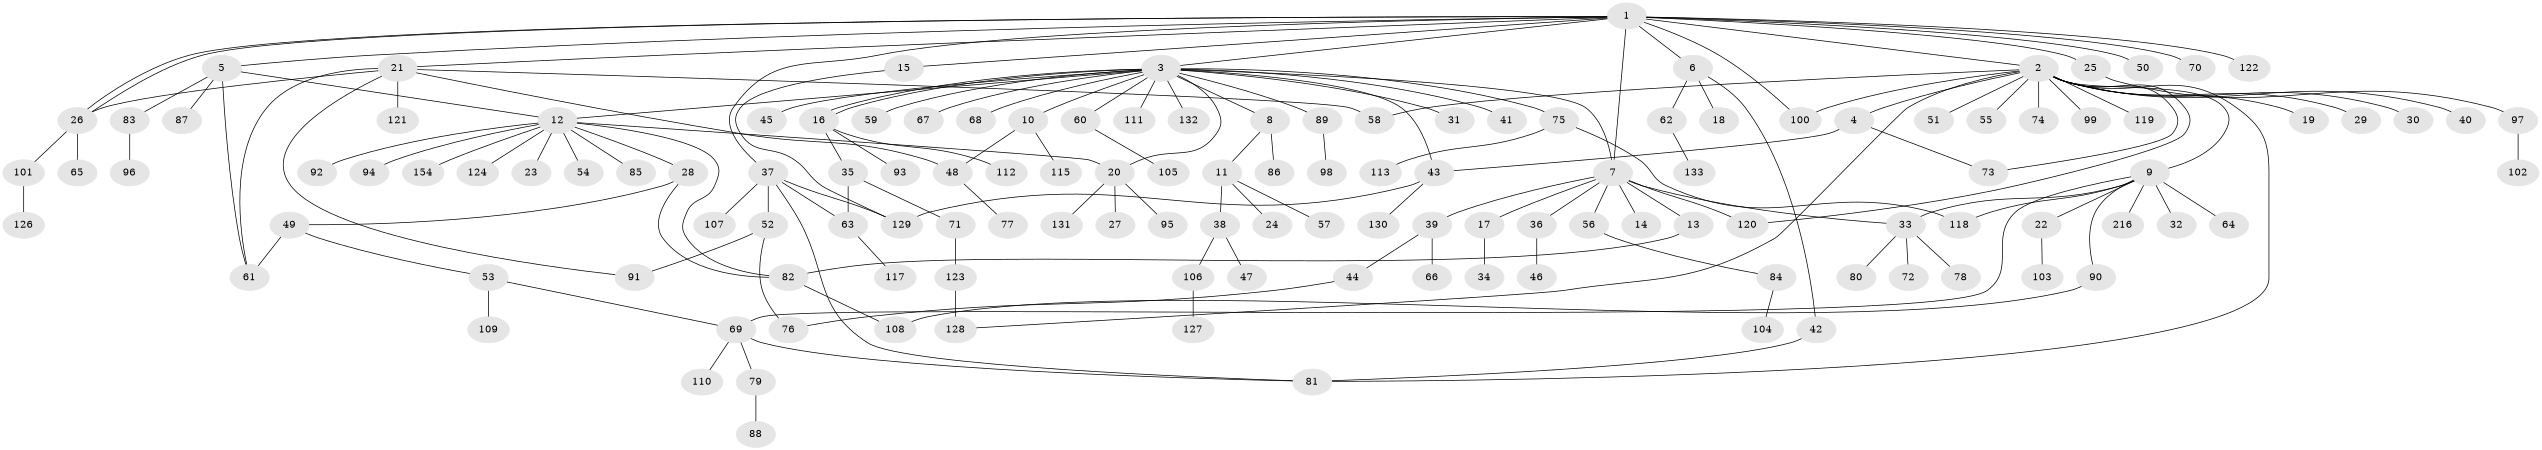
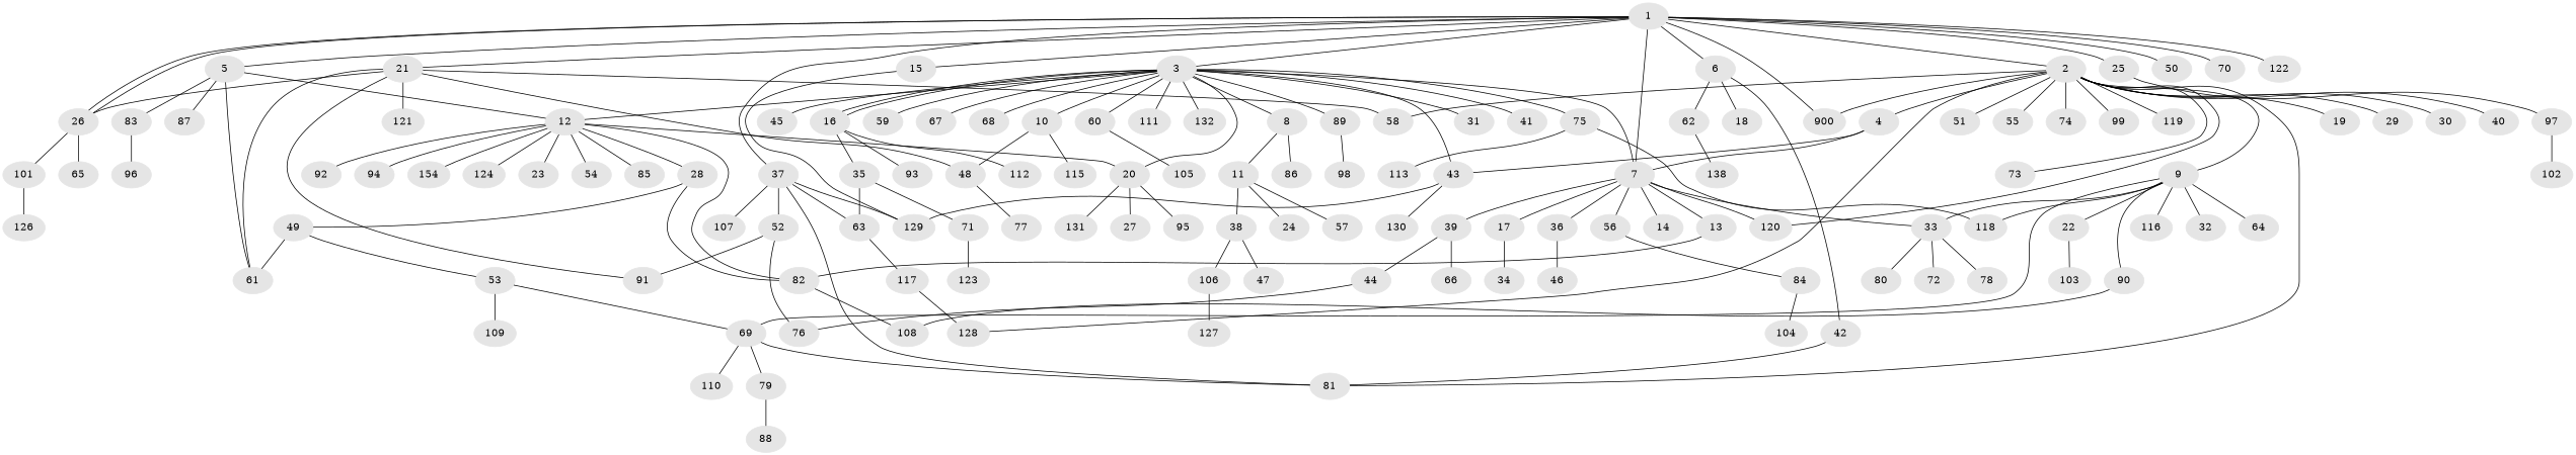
  graph {
    node [color=gray90 style=filled]
    1
    2
    3
    5
    6
    7
    15
    21
    25
    26
    37
    50
    70
-   100
+   100 [label=900]
    122
    4
    9
    19
    29
    30
    40
    51
    55
    58
    73
    74
    81
    99
    119
    120
    128
    8
    10
    12
    16
    20
    31
    41
    43
    45
    59
    60
    67
    68
    75
    89
    111
    132
    61
    83
    87
    18
    42
    62
    13
    14
    17
    33
    36
    39
    56
    129
    48
    91
    121
    97
    65
    101
    63
    52
    107
    22
    32
    64
    69
    90
-   116 [label=216]
+   116
    118
    102
    11
    86
    115
    23
    28
    54
    82
    85
    92
    94
    n90 [label=154]
    124
    35
    93
    112
    27
    95
    131
    130
    105
    113
    98
    96
-   133
+   133 [label=138]
    34
    72
    78
    80
    46
    44
    66
    84
    24
    38
    57
    103
    79
    110
    108
    77
    47
    106
    49
    71
    126
    53
    117
    123
    76
    127
    109
    104
    88
    1 -- 2
    1 -- 3
    1 -- 5
    1 -- 6
    1 -- 7
    1 -- 15
    1 -- 21
    1 -- 25
    1 -- 26
    1 -- 26
    1 -- 37
    1 -- 50
    1 -- 70
    1 -- 100
    1 -- 122
    2 -- 100
    2 -- 4
    2 -- 9
    2 -- 19
    2 -- 29
    2 -- 30
    2 -- 40
    2 -- 51
    2 -- 55
    2 -- 58
    2 -- 73
    2 -- 74
    2 -- 81
    2 -- 99
    2 -- 119
    2 -- 120
    2 -- 128
    3 -- 7
    3 -- 8
    3 -- 10
    3 -- 12
    3 -- 16
    3 -- 16
    3 -- 20
    3 -- 31
    3 -- 41
    3 -- 43
    3 -- 45
    3 -- 59
    3 -- 60
    3 -- 67
    3 -- 68
    3 -- 75
    3 -- 89
    3 -- 111
    3 -- 132
    5 -- 12
    5 -- 61
    5 -- 83
    5 -- 87
    6 -- 18
    6 -- 42
    6 -- 62
    7 -- 120
    7 -- 13
    7 -- 14
    7 -- 17
    7 -- 33
    7 -- 36
    7 -- 39
    7 -- 56
    15 -- 129
    21 -- 26
    21 -- 58
    21 -- 61
    21 -- 48
    21 -- 91
    21 -- 121
    25 -- 97
    26 -- 65
    26 -- 101
    37 -- 81
    37 -- 129
    37 -- 63
    37 -- 52
    37 -- 107
-   4 -- 73
+   4 -- 7
    4 -- 43
    9 -- 33
    9 -- 22
    9 -- 32
    9 -- 64
    9 -- 69
    9 -- 90
    9 -- 116
    9 -- 118
    8 -- 11
    8 -- 86
    10 -- 48
    10 -- 115
    12 -- 20
    12 -- 23
    12 -- 28
    12 -- 54
    12 -- 82
    12 -- 85
    12 -- 92
    12 -- 94
    12 -- n90
    12 -- 124
    16 -- 35
    16 -- 93
    16 -- 112
    20 -- 27
    20 -- 95
    20 -- 131
    43 -- 129
    43 -- 130
    60 -- 105
    75 -- 118
    75 -- 113
    89 -- 98
    83 -- 96
    42 -- 81
    62 -- 133
    13 -- 82
    17 -- 34
    33 -- 72
    33 -- 78
    33 -- 80
    36 -- 46
    39 -- 44
    39 -- 66
    56 -- 84
    48 -- 77
    97 -- 102
    101 -- 126
    63 -- 117
    52 -- 91
    52 -- 76
    22 -- 103
    69 -- 81
    69 -- 79
    69 -- 110
    90 -- 108
    11 -- 24
    11 -- 38
    11 -- 57
    28 -- 82
    28 -- 49
    82 -- 108
    35 -- 63
    35 -- 71
    44 -- 76
    84 -- 104
    38 -- 47
    38 -- 106
    79 -- 88
    106 -- 127
    49 -- 61
    49 -- 53
    71 -- 123
    53 -- 69
    53 -- 109
-   123 -- 128
+   117 -- 128
  }
